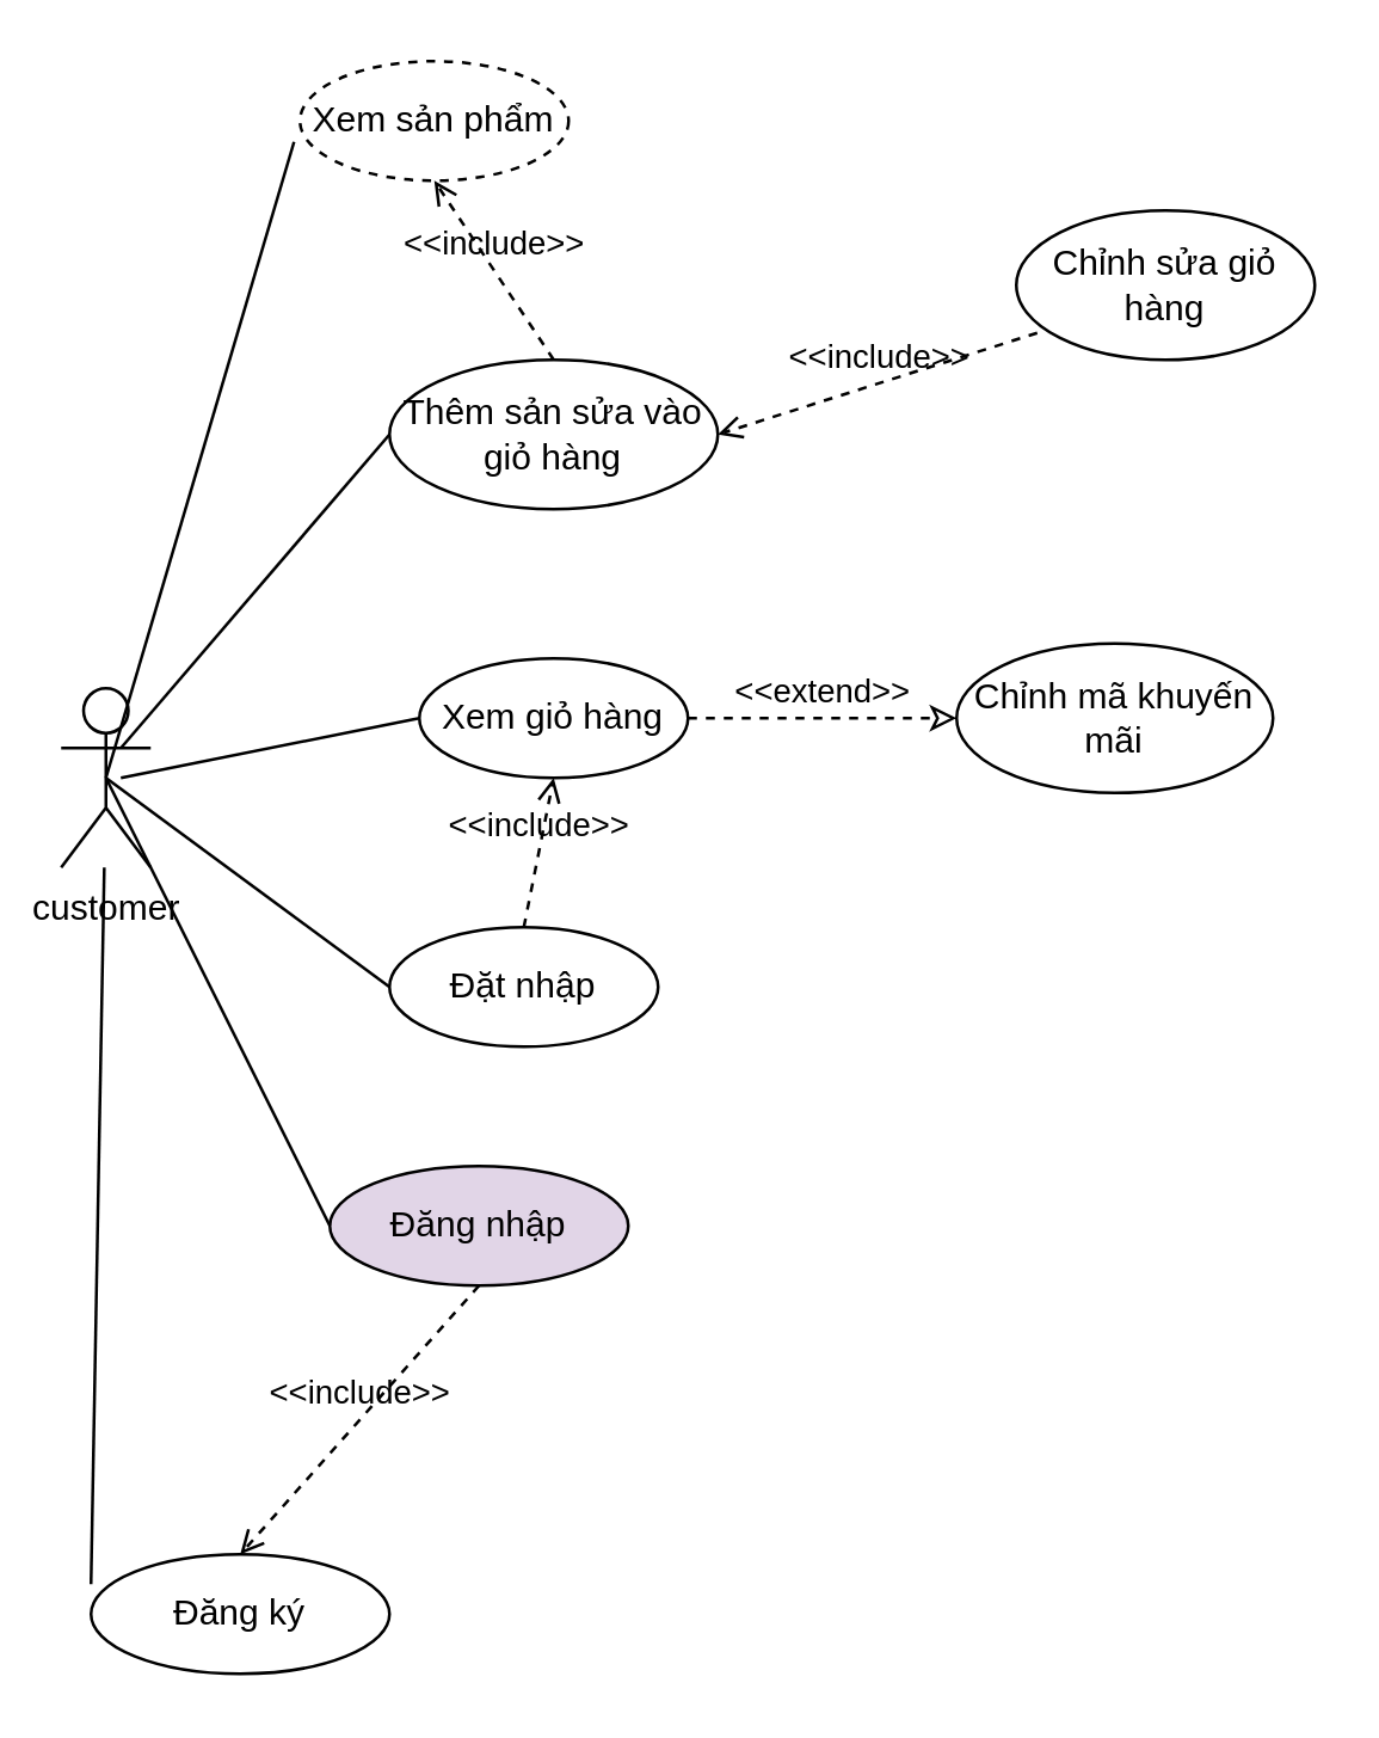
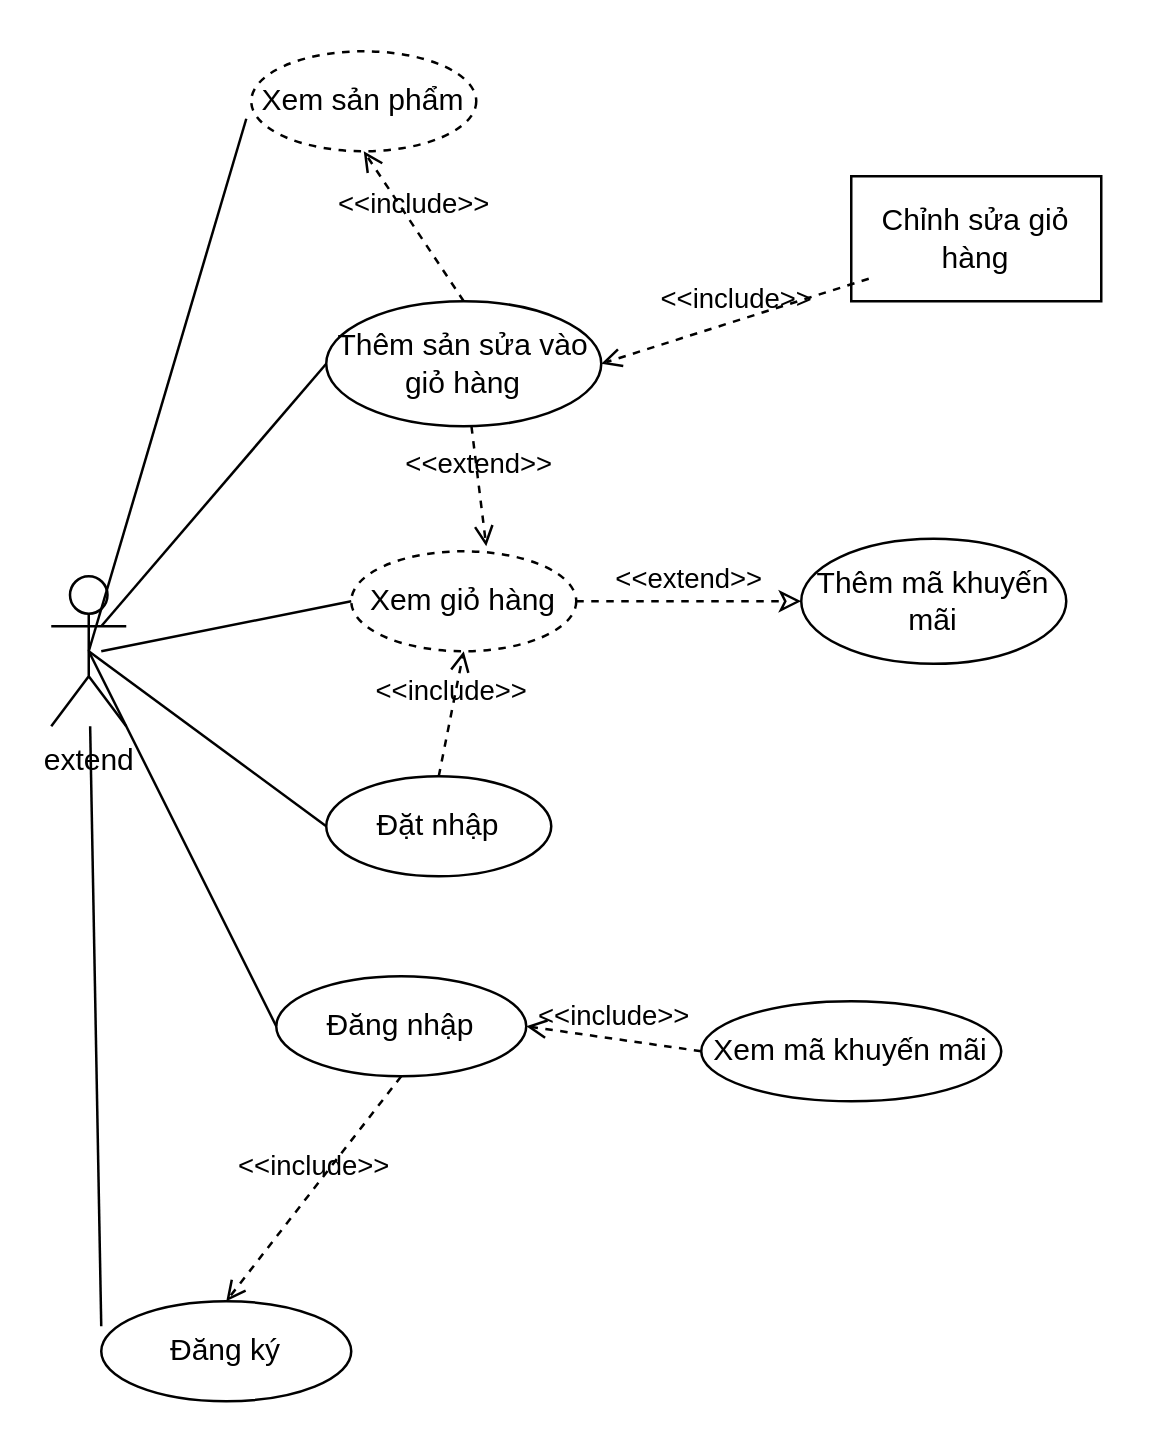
  <mxCell id="0" />
  <mxCell id="1" parent="0" />
- <mxCell id="2" value="customer" style="shape=umlActor;verticalLabelPosition=bottom;verticalAlign=top;html=1;outlineConnect=0;" vertex="1" parent="1"><mxGeometry x="20" y="230" width="30" height="60" as="geometry" /></mxCell>
+ <mxCell id="2" value="extend" style="shape=umlActor;verticalLabelPosition=bottom;verticalAlign=top;html=1;outlineConnect=0;" vertex="1" parent="1"><mxGeometry x="20" y="230" width="30" height="60" as="geometry" /></mxCell>
  <mxCell id="3" value="Xem sản phẩm" style="ellipse;whiteSpace=wrap;html=1;dashed=1;" vertex="1" parent="1"><mxGeometry x="100" y="20" width="90" height="40" as="geometry" /></mxCell>
- <mxCell id="4" value="Đăng nhập&lt;br&gt;" style="ellipse;whiteSpace=wrap;html=1;fillColor=#e1d5e7;" vertex="1" parent="1"><mxGeometry x="110" y="390" width="100" height="40" as="geometry" /></mxCell>
- <mxCell id="5" value="Đăng ký&lt;br&gt;" style="ellipse;whiteSpace=wrap;html=1;" vertex="1" parent="1"><mxGeometry x="30" y="520" width="100" height="40" as="geometry" /></mxCell>
+ <mxCell id="4" value="Đăng nhập&lt;br&gt;" style="ellipse;whiteSpace=wrap;html=1;" vertex="1" parent="1"><mxGeometry x="110" y="390" width="100" height="40" as="geometry" /></mxCell>
+ <mxCell id="5" value="Đăng ký&lt;br&gt;" style="ellipse;whiteSpace=wrap;html=1;" vertex="1" parent="1"><mxGeometry x="40" y="520" width="100" height="40" as="geometry" /></mxCell>
  <mxCell id="6" value="&amp;lt;&amp;lt;include&amp;gt;&amp;gt;" style="html=1;verticalAlign=bottom;labelBackgroundColor=none;endArrow=open;endFill=0;dashed=1;rounded=0;exitX=0.5;exitY=1;exitDx=0;exitDy=0;entryX=0.5;entryY=0;entryDx=0;entryDy=0;" edge="1" parent="1" source="4" target="5"><mxGeometry width="160" relative="1" as="geometry"><mxPoint x="270" y="170" as="sourcePoint" /><mxPoint x="360" y="240" as="targetPoint" /></mxGeometry></mxCell>
  <mxCell id="7" value="Thêm sản sửa vào giỏ hàng&lt;br&gt;" style="ellipse;whiteSpace=wrap;html=1;" vertex="1" parent="1"><mxGeometry x="130" y="120" width="110" height="50" as="geometry" /></mxCell>
- <mxCell id="8" value="Chỉnh sửa giỏ hàng&lt;br&gt;" style="ellipse;whiteSpace=wrap;html=1;" vertex="1" parent="1"><mxGeometry x="340" y="70" width="100" height="50" as="geometry" /></mxCell>
+ <mxCell id="8" value="Chỉnh sửa giỏ hàng&lt;br&gt;" style="whiteSpace=wrap;html=1;rounded=0;" vertex="1" parent="1"><mxGeometry x="340" y="70" width="100" height="50" as="geometry" /></mxCell>
  <mxCell id="9" value="&amp;lt;&amp;lt;include&amp;gt;&amp;gt;" style="html=1;verticalAlign=bottom;labelBackgroundColor=none;endArrow=open;endFill=0;dashed=1;rounded=0;exitX=0.07;exitY=0.82;exitDx=0;exitDy=0;entryX=1;entryY=0.5;entryDx=0;entryDy=0;exitPerimeter=0;" edge="1" parent="1" source="8" target="7"><mxGeometry width="160" relative="1" as="geometry"><mxPoint x="190" y="330" as="sourcePoint" /><mxPoint x="190" y="240" as="targetPoint" /></mxGeometry></mxCell>
  <mxCell id="10" value="Đặt nhập&lt;br&gt;" style="ellipse;whiteSpace=wrap;html=1;" vertex="1" parent="1"><mxGeometry x="130" y="310" width="90" height="40" as="geometry" /></mxCell>
- <mxCell id="11" value="Xem giỏ hàng&lt;br&gt;" style="ellipse;whiteSpace=wrap;html=1;" vertex="1" parent="1"><mxGeometry x="140" y="220" width="90" height="40" as="geometry" /></mxCell>
- <mxCell id="13" value="Chỉnh mã khuyến mãi" style="ellipse;whiteSpace=wrap;html=1;" vertex="1" parent="1"><mxGeometry x="320" y="215" width="106" height="50" as="geometry" /></mxCell>
+ <mxCell id="11" value="Xem giỏ hàng&lt;br&gt;" style="ellipse;whiteSpace=wrap;html=1;dashed=1;" vertex="1" parent="1"><mxGeometry x="140" y="220" width="90" height="40" as="geometry" /></mxCell>
+ <mxCell id="12" value="&amp;lt;&amp;lt;extend&amp;gt;&amp;gt;" style="html=1;verticalAlign=bottom;labelBackgroundColor=none;endArrow=open;endFill=0;dashed=1;rounded=0;entryX=0.6;entryY=-0.05;entryDx=0;entryDy=0;entryPerimeter=0;" edge="1" parent="1" source="7" target="11"><mxGeometry width="160" relative="1" as="geometry"><mxPoint x="270" y="235" as="sourcePoint" /><mxPoint x="344" y="290" as="targetPoint" /></mxGeometry></mxCell>
+ <mxCell id="13" value="Thêm mã khuyến mãi" style="ellipse;whiteSpace=wrap;html=1;" vertex="1" parent="1"><mxGeometry x="320" y="215" width="106" height="50" as="geometry" /></mxCell>
  <mxCell id="14" value="&amp;lt;&amp;lt;extend&amp;gt;&amp;gt;" style="html=1;verticalAlign=bottom;labelBackgroundColor=none;endArrow=classic;endFill=0;dashed=1;rounded=0;entryX=0;entryY=0.5;entryDx=0;entryDy=0;exitX=1;exitY=0.5;exitDx=0;exitDy=0;" edge="1" parent="1" source="11" target="13"><mxGeometry width="160" relative="1" as="geometry"><mxPoint x="301.589" y="134.206" as="sourcePoint" /><mxPoint x="194" y="188" as="targetPoint" /></mxGeometry></mxCell>
  <mxCell id="15" value="" style="endArrow=none;html=1;rounded=0;exitX=0.5;exitY=0.5;exitDx=0;exitDy=0;exitPerimeter=0;entryX=-0.022;entryY=0.675;entryDx=0;entryDy=0;entryPerimeter=0;" edge="1" parent="1" source="2" target="3"><mxGeometry width="50" height="50" relative="1" as="geometry"><mxPoint x="330" y="360" as="sourcePoint" /><mxPoint x="380" y="310" as="targetPoint" /></mxGeometry></mxCell>
  <mxCell id="16" value="" style="endArrow=none;html=1;rounded=0;entryX=0;entryY=0.5;entryDx=0;entryDy=0;" edge="1" parent="1" target="7"><mxGeometry width="50" height="50" relative="1" as="geometry"><mxPoint x="40" y="250" as="sourcePoint" /><mxPoint x="108.02" y="57" as="targetPoint" /></mxGeometry></mxCell>
  <mxCell id="17" value="" style="endArrow=none;html=1;rounded=0;entryX=0;entryY=0.5;entryDx=0;entryDy=0;" edge="1" parent="1" target="11"><mxGeometry width="50" height="50" relative="1" as="geometry"><mxPoint x="40" y="260" as="sourcePoint" /><mxPoint x="118.02" y="67" as="targetPoint" /></mxGeometry></mxCell>
  <mxCell id="18" value="" style="endArrow=none;html=1;rounded=0;exitX=0.5;exitY=0.5;exitDx=0;exitDy=0;exitPerimeter=0;entryX=0;entryY=0.5;entryDx=0;entryDy=0;" edge="1" parent="1" source="2" target="10"><mxGeometry width="50" height="50" relative="1" as="geometry"><mxPoint x="65" y="290" as="sourcePoint" /><mxPoint x="128.02" y="77" as="targetPoint" /></mxGeometry></mxCell>
  <mxCell id="19" value="" style="endArrow=none;html=1;rounded=0;entryX=0;entryY=0.25;entryDx=0;entryDy=0;entryPerimeter=0;" edge="1" parent="1" source="2" target="5"><mxGeometry width="50" height="50" relative="1" as="geometry"><mxPoint x="40" y="270" as="sourcePoint" /><mxPoint x="138.02" y="87" as="targetPoint" /></mxGeometry></mxCell>
  <mxCell id="20" value="" style="endArrow=none;html=1;rounded=0;exitX=0;exitY=0.5;exitDx=0;exitDy=0;entryX=0.5;entryY=0.5;entryDx=0;entryDy=0;entryPerimeter=0;" edge="1" parent="1" source="4" target="2"><mxGeometry width="50" height="50" relative="1" as="geometry"><mxPoint x="85" y="310" as="sourcePoint" /><mxPoint x="148.02" y="97" as="targetPoint" /></mxGeometry></mxCell>
  <mxCell id="21" value="&amp;lt;&amp;lt;include&amp;gt;&amp;gt;" style="html=1;verticalAlign=bottom;labelBackgroundColor=none;endArrow=open;endFill=0;dashed=1;rounded=0;exitX=0.5;exitY=0;exitDx=0;exitDy=0;entryX=0.5;entryY=1;entryDx=0;entryDy=0;" edge="1" parent="1" source="7" target="3"><mxGeometry width="160" relative="1" as="geometry"><mxPoint x="357" y="121" as="sourcePoint" /><mxPoint x="250" y="50" as="targetPoint" /></mxGeometry></mxCell>
  <mxCell id="22" value="&amp;lt;&amp;lt;include&amp;gt;&amp;gt;" style="html=1;verticalAlign=bottom;labelBackgroundColor=none;endArrow=open;endFill=0;dashed=1;rounded=0;exitX=0.5;exitY=0;exitDx=0;exitDy=0;entryX=0.5;entryY=1;entryDx=0;entryDy=0;" edge="1" parent="1" source="10" target="11"><mxGeometry width="160" relative="1" as="geometry"><mxPoint x="357" y="121" as="sourcePoint" /><mxPoint x="250" y="155" as="targetPoint" /></mxGeometry></mxCell>
+ <mxCell id="23" value="Xem mã khuyến mãi&lt;br&gt;" style="ellipse;whiteSpace=wrap;html=1;" vertex="1" parent="1"><mxGeometry x="280" y="400" width="120" height="40" as="geometry" /></mxCell>
+ <mxCell id="24" value="&amp;lt;&amp;lt;include&amp;gt;&amp;gt;" style="html=1;verticalAlign=bottom;labelBackgroundColor=none;endArrow=open;endFill=0;dashed=1;rounded=0;entryX=1;entryY=0.5;entryDx=0;entryDy=0;exitX=0;exitY=0.5;exitDx=0;exitDy=0;" edge="1" parent="1" source="23" target="4"><mxGeometry width="160" relative="1" as="geometry"><mxPoint x="270" y="330" as="sourcePoint" /><mxPoint x="430" y="330" as="targetPoint" /></mxGeometry></mxCell>
